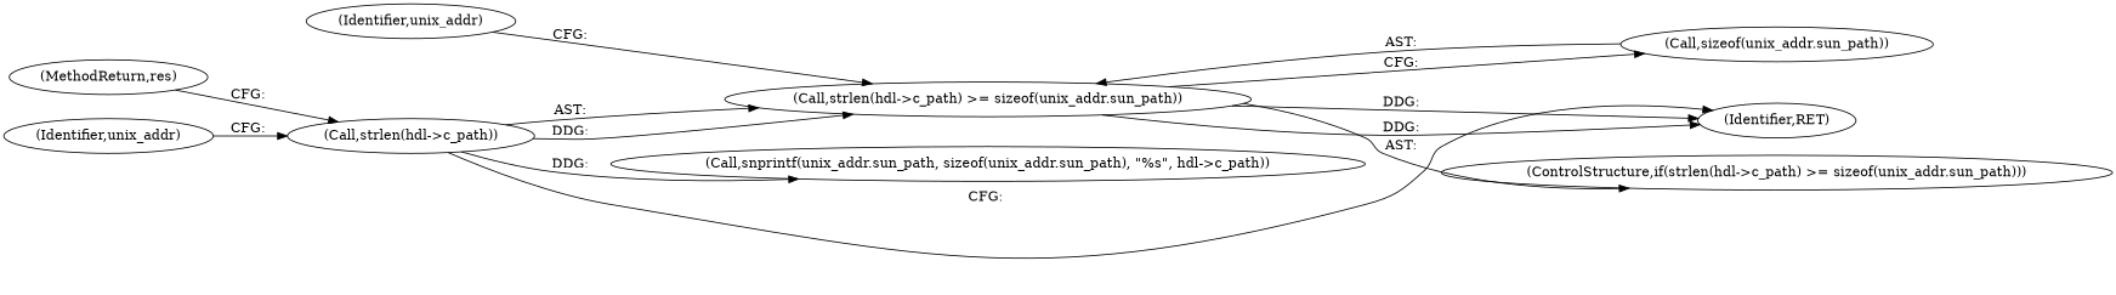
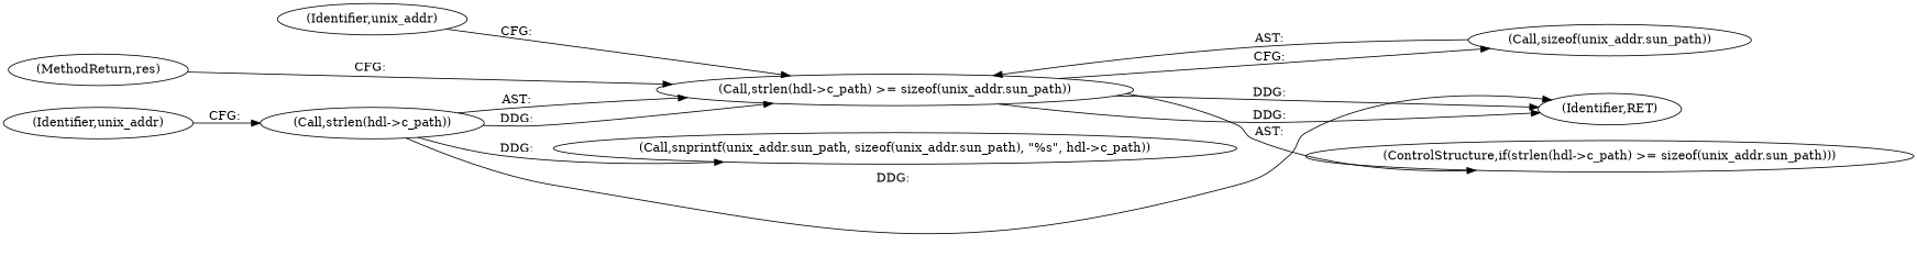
  digraph {
    rankdir=LR
    n1 [label="(Call,strlen(hdl->c_path) >= sizeof(unix_addr.sun_path))"]
    n2 [label="(Identifier,RET)"]
    n3 [label="(ControlStructure,if(strlen(hdl->c_path) >= sizeof(unix_addr.sun_path)))"]
    n4 [label="(Call,sizeof(unix_addr.sun_path))"]
    n5 [label="(Call,strlen(hdl->c_path))"]
    n6 [label="(Call,snprintf(unix_addr.sun_path, sizeof(unix_addr.sun_path), \"%s\", hdl->c_path))"]
    n7 [label="(Identifier,unix_addr)"]
    n8 [label="(MethodReturn,res)"]
    n9 [label="(Identifier,unix_addr)"]
    n1 -> n2 [label="DDG: "]
    n1 -> n2 [label="DDG: "]
    n1 -> n3 [label="AST: "]
    n1 -> n4 [label="CFG: "]
    n4 -> n1 [label="AST: "]
    n5 -> n1 [label="AST: "]
    n5 -> n1 [label="DDG: "]
-   n5 -> n2 [label="CFG: "]
+   n5 -> n2 [label="DDG: "]
    n5 -> n6 [label="DDG: "]
    n7 -> n1 [label="CFG: "]
-   n8 -> n5 [label="CFG: "]
+   n8 -> n1 [label="CFG: "]
    n9 -> n5 [label="CFG: "]
  }
